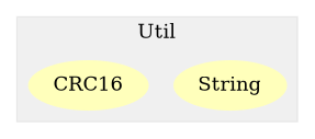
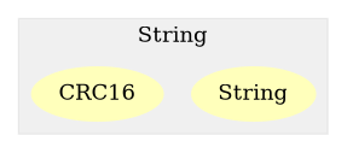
  digraph {
    node [fillcolor="#ffffbb" penwidth=0 style=filled]
    n1 [label=String]
    n2 [label=CRC16]
    subgraph cluster_1 {
      color="#0000000F"
-     label=Util
+     label=String
      style=filled
      n1
      n2
    }
  }
